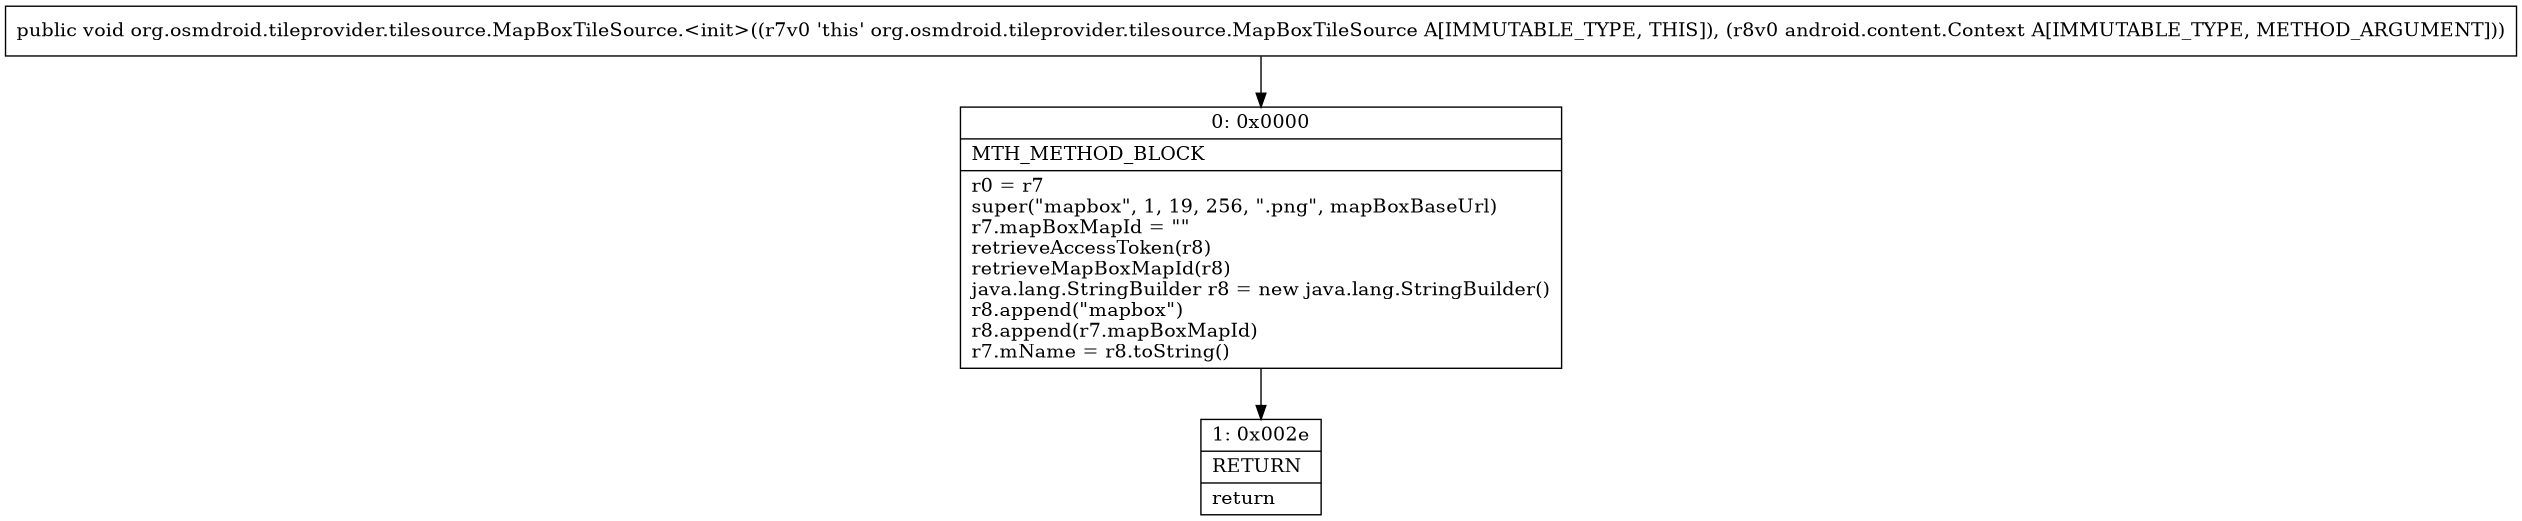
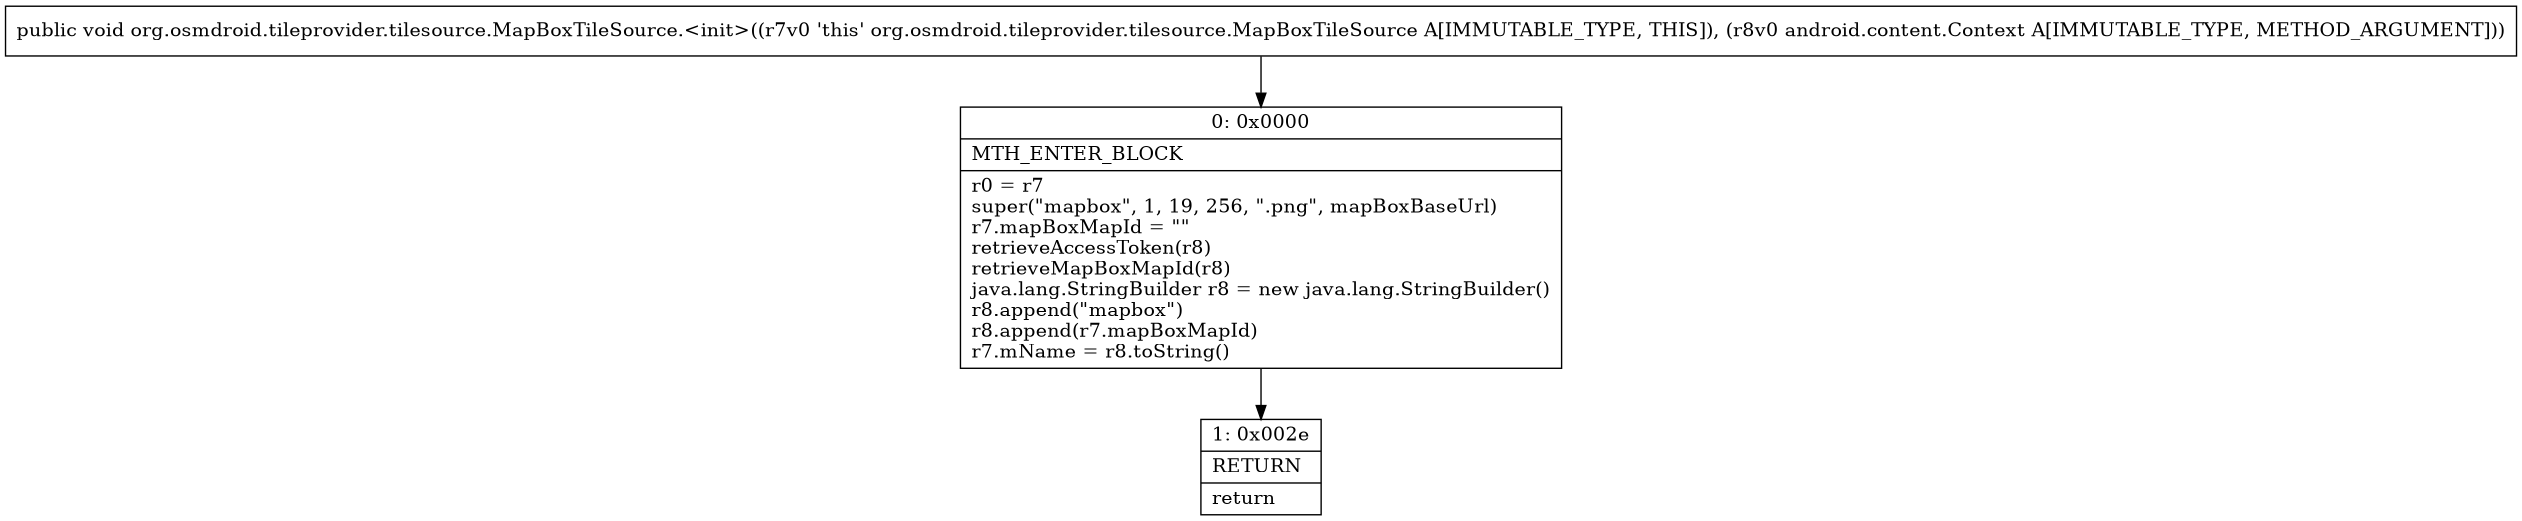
  digraph {
    node [shape=record]
-   n1 [label="{0\:\ 0x0000|MTH_METHOD_BLOCK\l|r0 = r7\lsuper(\"mapbox\", 1, 19, 256, \".png\", mapBoxBaseUrl)\lr7.mapBoxMapId = \"\"\lretrieveAccessToken(r8)\lretrieveMapBoxMapId(r8)\ljava.lang.StringBuilder r8 = new java.lang.StringBuilder()\lr8.append(\"mapbox\")\lr8.append(r7.mapBoxMapId)\lr7.mName = r8.toString()\l}"]
+   n1 [label="{0\:\ 0x0000|MTH_ENTER_BLOCK\l|r0 = r7\lsuper(\"mapbox\", 1, 19, 256, \".png\", mapBoxBaseUrl)\lr7.mapBoxMapId = \"\"\lretrieveAccessToken(r8)\lretrieveMapBoxMapId(r8)\ljava.lang.StringBuilder r8 = new java.lang.StringBuilder()\lr8.append(\"mapbox\")\lr8.append(r7.mapBoxMapId)\lr7.mName = r8.toString()\l}"]
    n2 [label="{1\:\ 0x002e|RETURN\l|return\l}"]
    n3 [label="{public void org.osmdroid.tileprovider.tilesource.MapBoxTileSource.\<init\>((r7v0 'this' org.osmdroid.tileprovider.tilesource.MapBoxTileSource A[IMMUTABLE_TYPE, THIS]), (r8v0 android.content.Context A[IMMUTABLE_TYPE, METHOD_ARGUMENT])) }"]
    n1 -> n2
    n3 -> n1
  }
